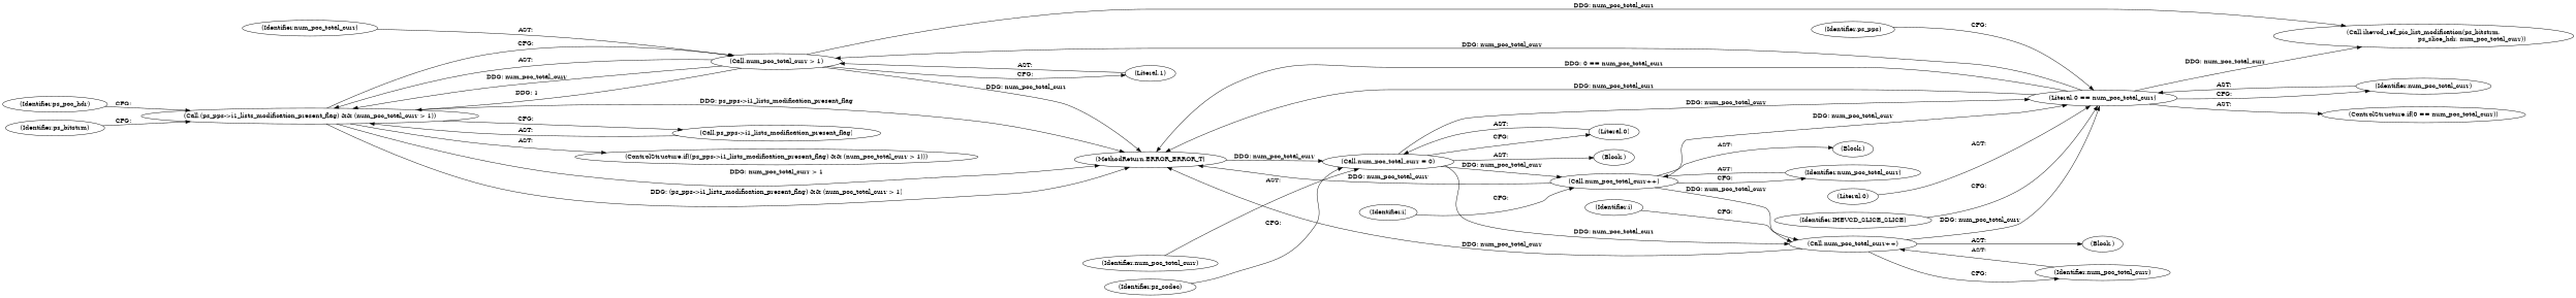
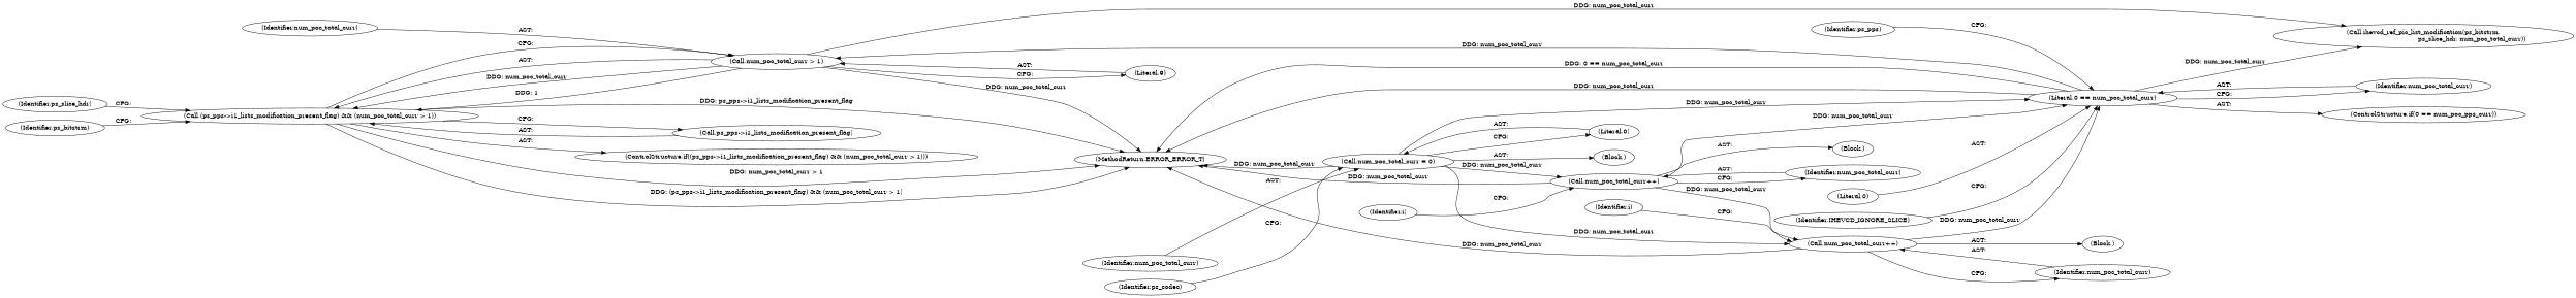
  digraph {
    rankdir=LR
    n1 [label="(Call,(ps_pps->i1_lists_modification_present_flag) && (num_poc_total_curr > 1))"]
    n2 [label="(Call,num_poc_total_curr > 1)"]
    n3 [label="(Call,ps_pps->i1_lists_modification_present_flag)"]
    n4 [label="(ControlStructure,if((ps_pps->i1_lists_modification_present_flag) && (num_poc_total_curr > 1)))"]
    n5 [label="(MethodReturn,ERROR_ERROR_T)"]
    n6 [label="(Call,ihevcd_ref_pic_list_modification(ps_bitstrm,\n                                                 ps_slice_hdr, num_poc_total_curr))"]
-   n7 [label="(Literal,1)"]
+   n7 [label="(Literal,9)"]
    n8 [label="(Literal,0 == num_poc_total_curr)"]
    n9 [label="(Identifier,num_poc_total_curr)"]
-   n10 [label="(ControlStructure,if(0 == num_poc_total_curr))"]
+   n10 [label="(ControlStructure,if(0 == num_poc_pps_curr))"]
    n11 [label="(Call,num_poc_total_curr++)"]
    n12 [label="(Call,num_poc_total_curr++)"]
    n13 [label="(Block,)"]
    n14 [label="(Identifier,num_poc_total_curr)"]
    n15 [label="(Identifier,num_poc_total_curr)"]
    n16 [label="(Block,)"]
    n17 [label="(Call,num_poc_total_curr = 0)"]
    n18 [label="(Literal,0)"]
    n19 [label="(Block,)"]
    n20 [label="(Identifier,num_poc_total_curr)"]
-   n21 [label="(Identifier,ps_poc_hdr)"]
+   n21 [label="(Identifier,ps_slice_hdr)"]
    n22 [label="(Identifier,ps_codec)"]
    n23 [label="(Literal,0)"]
    n24 [label="(Identifier,num_poc_total_curr)"]
-   n25 [label="(Identifier,IHEVCD_SLICE_SLICE)"]
+   n25 [label="(Identifier,IHEVCD_IGNORE_SLICE)"]
    n26 [label="(Identifier,i)"]
    n27 [label="(Identifier,i)"]
    n28 [label="(Identifier,ps_pps)"]
    n29 [label="(Identifier,ps_bitstrm)"]
    n1 -> n2 [label="CFG: "]
    n1 -> n3 [label="CFG: "]
    n1 -> n4 [label="AST: "]
    n1 -> n5 [label="DDG: (ps_pps->i1_lists_modification_present_flag) && (num_poc_total_curr > 1)"]
    n1 -> n5 [label="DDG: ps_pps->i1_lists_modification_present_flag"]
    n1 -> n5 [label="DDG: num_poc_total_curr > 1"]
    n2 -> n1 [label="AST: "]
    n2 -> n1 [label="DDG: num_poc_total_curr"]
    n2 -> n1 [label="DDG: 1"]
    n2 -> n5 [label="DDG: num_poc_total_curr"]
    n2 -> n6 [label="DDG: num_poc_total_curr"]
    n2 -> n7 [label="CFG: "]
    n3 -> n1 [label="AST: "]
    n7 -> n2 [label="AST: "]
    n8 -> n2 [label="DDG: num_poc_total_curr"]
    n8 -> n5 [label="DDG: 0 == num_poc_total_curr"]
    n8 -> n5 [label="DDG: num_poc_total_curr"]
    n8 -> n6 [label="DDG: num_poc_total_curr"]
    n8 -> n9 [label="CFG: "]
    n8 -> n10 [label="AST: "]
    n9 -> n8 [label="AST: "]
    n11 -> n5 [label="DDG: num_poc_total_curr"]
    n11 -> n8 [label="DDG: num_poc_total_curr"]
    n11 -> n12 [label="DDG: num_poc_total_curr"]
    n11 -> n13 [label="AST: "]
    n11 -> n14 [label="CFG: "]
    n12 -> n5 [label="DDG: num_poc_total_curr"]
    n12 -> n8 [label="DDG: num_poc_total_curr"]
    n12 -> n15 [label="CFG: "]
    n12 -> n16 [label="AST: "]
    n14 -> n11 [label="AST: "]
    n15 -> n12 [label="AST: "]
-   n5 -> n17 [label="DDG: num_poc_total_curr"]
+   n17 -> n5 [label="DDG: num_poc_total_curr"]
    n17 -> n8 [label="DDG: num_poc_total_curr"]
    n17 -> n11 [label="DDG: num_poc_total_curr"]
    n17 -> n12 [label="DDG: num_poc_total_curr"]
    n17 -> n18 [label="CFG: "]
    n17 -> n19 [label="AST: "]
    n18 -> n17 [label="AST: "]
    n20 -> n17 [label="AST: "]
    n21 -> n1 [label="CFG: "]
    n22 -> n17 [label="CFG: "]
    n23 -> n8 [label="AST: "]
    n24 -> n2 [label="AST: "]
    n25 -> n8 [label="CFG: "]
    n26 -> n12 [label="CFG: "]
    n27 -> n11 [label="CFG: "]
    n28 -> n8 [label="CFG: "]
    n29 -> n1 [label="CFG: "]
  }
